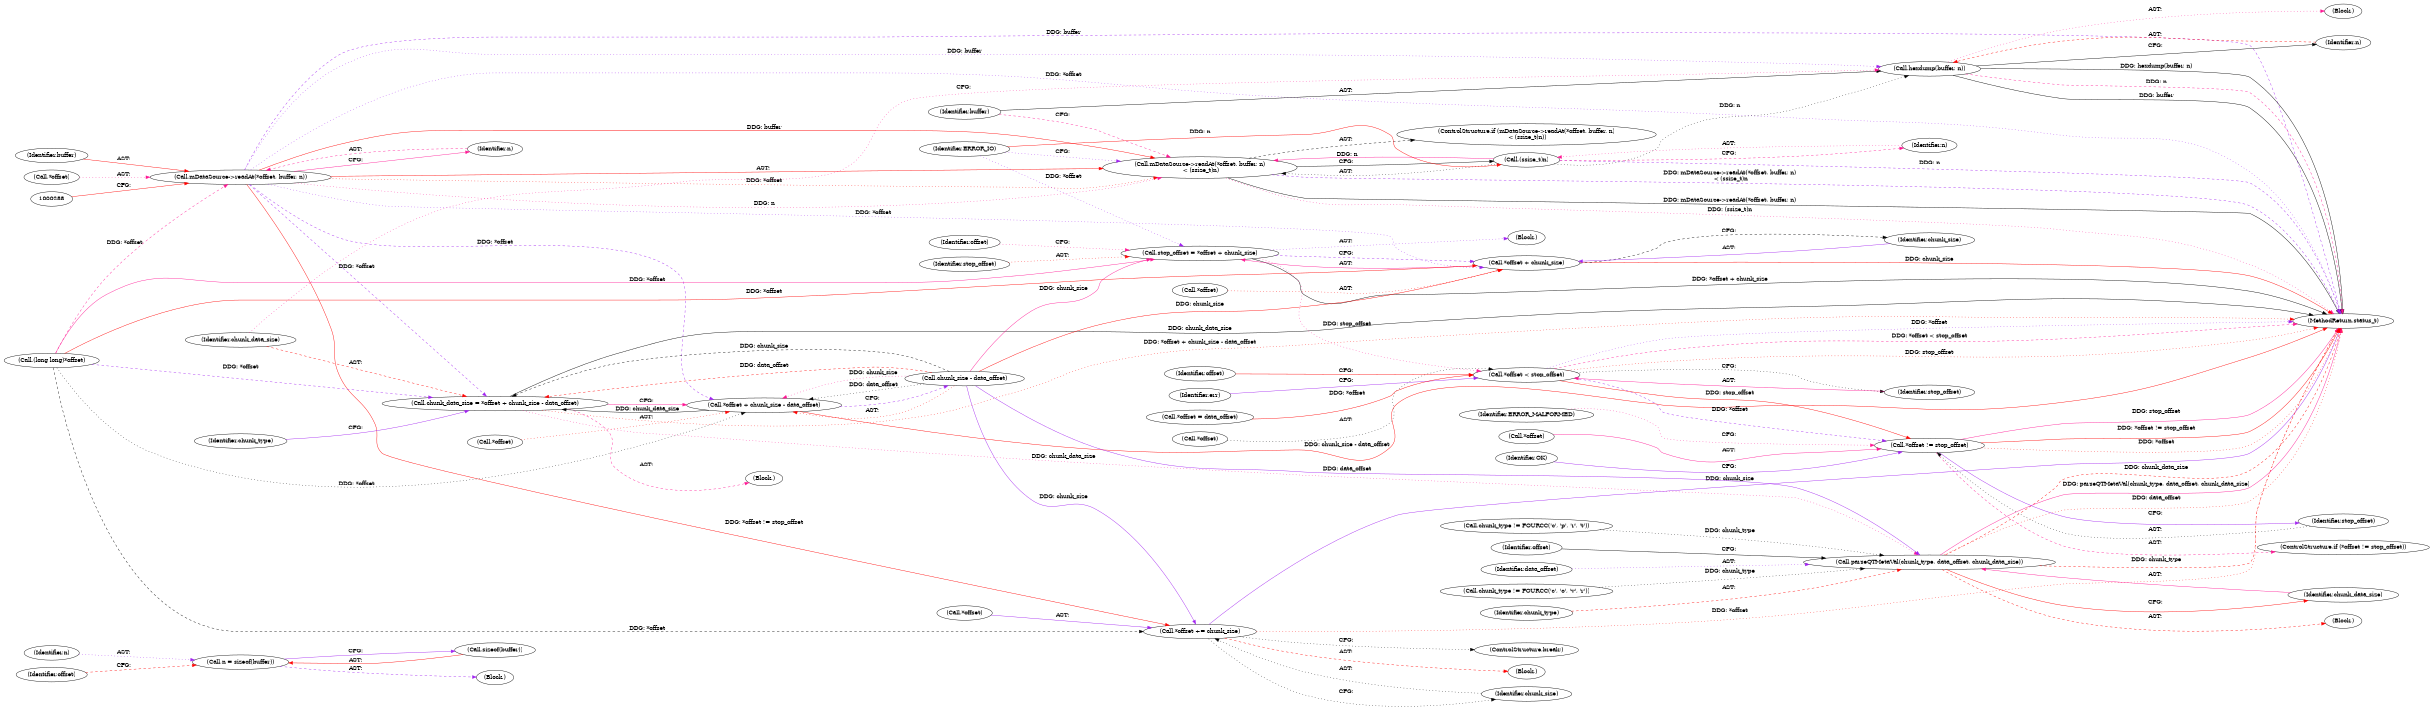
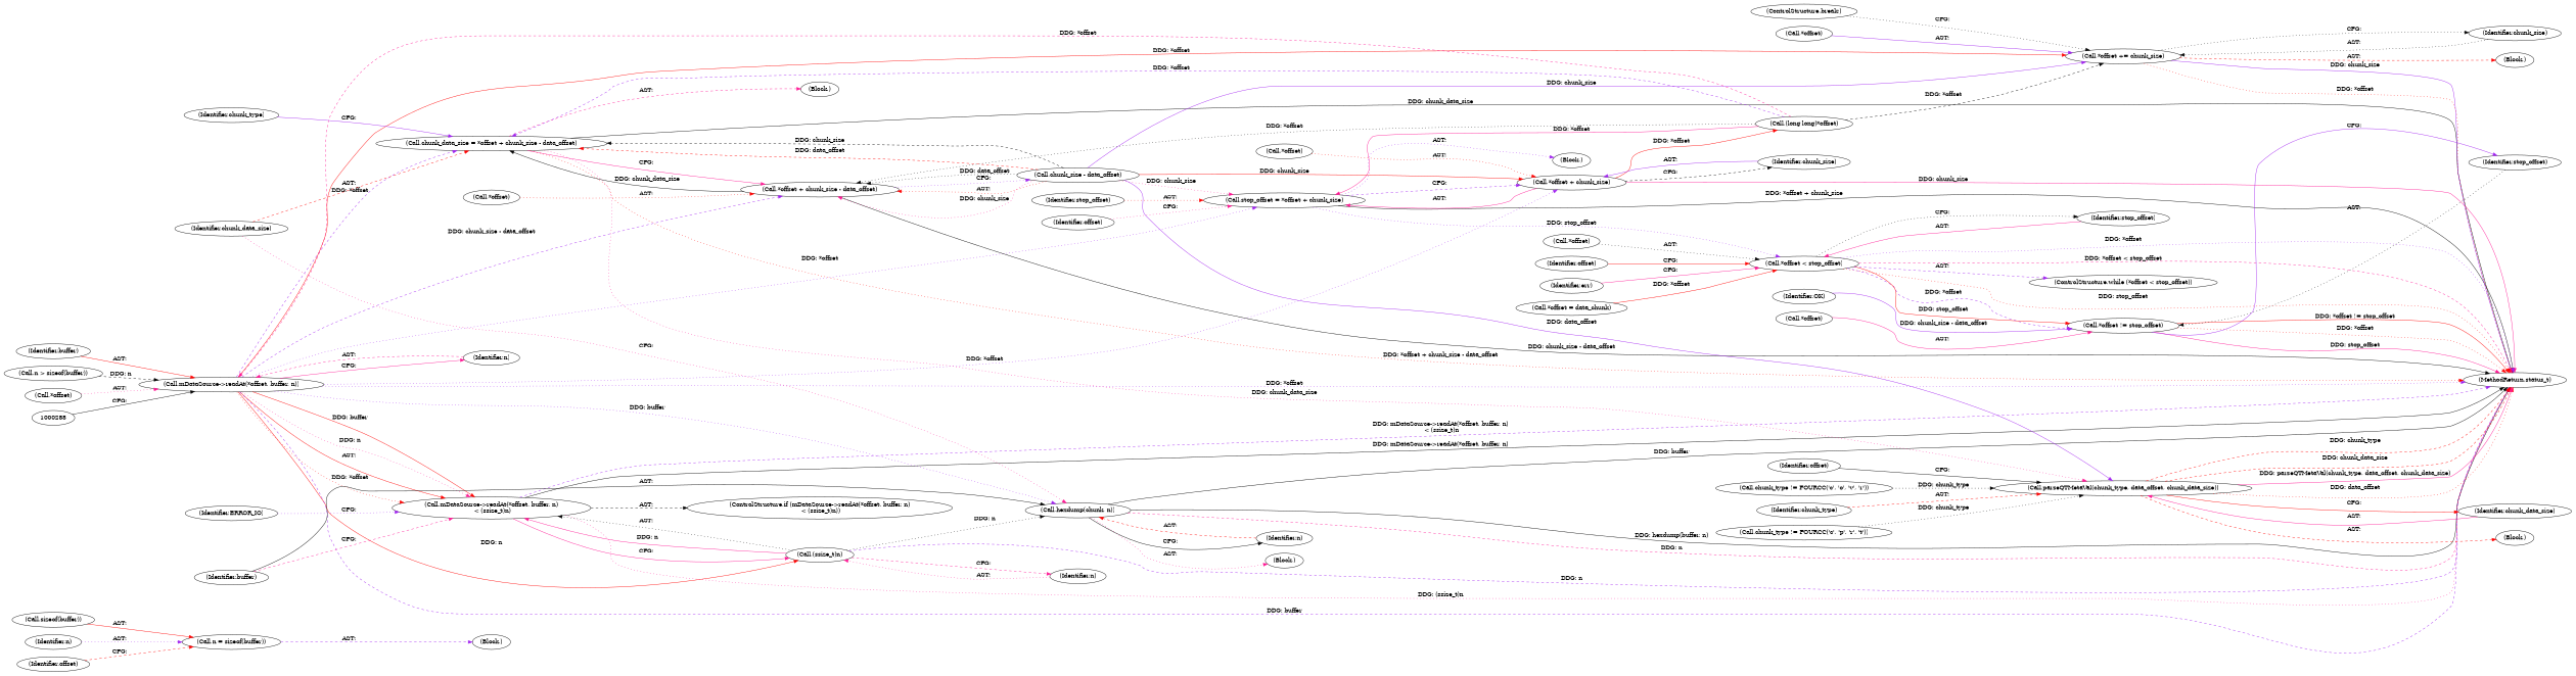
  digraph {
    rankdir=LR
    edge [color=red style=solid]
    n1 [label="(Call,n = sizeof(buffer))"]
    n2 [label="(Call,sizeof(buffer))"]
    n3 [label="(Block,)"]
    n4 [label="(Call,mDataSource->readAt(*offset, buffer, n))"]
    n5 [label="(Call,mDataSource->readAt(*offset, buffer, n)\n < (ssize_t)n)"]
    n6 [label="(Call,(ssize_t)n)"]
-   n7 [label="(Call,hexdump(buffer, n))"]
+   n7 [label="(Call,hexdump(chunk, n))"]
    n8 [label="(Call,chunk_data_size = *offset + chunk_size - data_offset)"]
    n9 [label="(Call,*offset + chunk_size - data_offset)"]
    n10 [label="(Call,stop_offset = *offset + chunk_size)"]
    n11 [label="(Call,*offset + chunk_size)"]
    n12 [label="(Call,*offset += chunk_size)"]
    n13 [label="(Identifier,n)"]
    n14 [label="(MethodReturn,status_t)"]
    n15 [label="(ControlStructure,if (mDataSource->readAt(*offset, buffer, n)\n < (ssize_t)n))"]
    n16 [label="(Identifier,n)"]
    n17 [label="(Block,)"]
    n18 [label="(Identifier,n)"]
    n19 [label="(Call,parseQTMetaVal(chunk_type, data_offset, chunk_data_size))"]
    n20 [label="(Block,)"]
    n21 [label="(Call,chunk_size - data_offset)"]
    n22 [label="(Call,*offset < stop_offset)"]
    n23 [label="(Block,)"]
    n24 [label="(Identifier,chunk_size)"]
    n25 [label="(Block,)"]
    n26 [label="(Identifier,chunk_size)"]
    n27 [label="(Identifier,chunk_data_size)"]
    n28 [label="(Block,)"]
    n29 [label="(Call,*offset != stop_offset)"]
+   n30 [label="(ControlStructure,while (*offset < stop_offset))"]
    n31 [label="(Identifier,stop_offset)"]
    n32 [label="(Identifier,stop_offset)"]
-   n33 [label="(ControlStructure,if (*offset != stop_offset))"]
    n34 [label="(Identifier,offset)"]
    n35 [label="(Identifier,buffer)"]
    n36 [label="(ControlStructure,break;)"]
+   n37 [label="(Call,n > sizeof(buffer))"]
    n38 [label="(Call,*offset)"]
    n39 [label="(Identifier,OK)"]
-   n40 [label="(Identifier,ERROR_MALFORMED)"]
    n41 [label="(Identifier,offset)"]
    n42 [label="(Call,*offset)"]
    n43 [label="(Call,*offset)"]
-   n44 [label="(Identifier,data_offset)"]
    n45 [label="(Identifier,offset)"]
    n46 [label="(Call,chunk_type != FOURCC('c', 'o', 'v', 'r'))"]
    n47 [label="(Identifier,buffer)"]
    n48 [label="(Identifier,chunk_data_size)"]
    n49 [label="(Identifier,n)"]
    n50 [label="(Call,(long long)*offset)"]
    n51 [label="(Identifier,chunk_type)"]
    n52 [label="(Identifier,chunk_type)"]
    n53 [label="(Identifier,ERROR_IO)"]
    n54 [label="(Call,*offset)"]
    n55 [label="(Call,*offset)"]
    n56 [label="(Call,*offset)"]
    n57 [label="(Identifier,err)"]
-   n58 [label="(Call,*offset = data_offset)"]
+   n58 [label="(Call,*offset = data_chunk)"]
    n59 [label="(Identifier,stop_offset)"]
    n60 [label="(Call,chunk_type != FOURCC('c', 'p', 'r', 't'))"]
    n61 [label="(Identifier,offset)"]
    1000288
-   n1 -> n2 [color=purple label="CFG: "]
    n1 -> n3 [color=purple label="AST: " style=dashed]
    n2 -> n1 [label="AST: "]
    n4 -> n5 [label="AST: "]
    n4 -> n5 [label="DDG: *offset" style=dotted]
    n4 -> n5 [label="DDG: buffer"]
    n4 -> n5 [color=deeppink label="DDG: n" style=dotted]
-   n53 -> n6 [label="DDG: n"]
+   n4 -> n6 [label="DDG: n"]
    n4 -> n7 [color=purple label="DDG: buffer" style=dotted]
    n4 -> n8 [color=purple label="DDG: *offset" style=dashed]
-   n4 -> n9 [color=purple label="DDG: *offset" style=dashed]
-   n53 -> n10 [color=purple label="DDG: *offset" style=dotted]
+   n4 -> n9 [color=purple label="DDG: chunk_size - data_offset" style=dashed]
+   n4 -> n10 [color=purple label="DDG: *offset" style=dotted]
    n4 -> n11 [color=purple label="DDG: *offset" style=dotted]
-   n4 -> n12 [label="DDG: *offset != stop_offset"]
+   n4 -> n12 [label="DDG: *offset"]
    n4 -> n13 [color=deeppink label="CFG: "]
    n4 -> n14 [color=purple label="DDG: buffer" style=dashed]
    n4 -> n14 [color=purple label="DDG: *offset" style=dotted]
-   n5 -> n6 [color=black label="CFG: "]
+   n5 -> n6 [color=deeppink label="CFG: "]
    n5 -> n14 [color=black label="DDG: mDataSource->readAt(*offset, buffer, n)"]
    n5 -> n14 [color=deeppink label="DDG: (ssize_t)n" style=dotted]
    n5 -> n14 [color=purple label="DDG: mDataSource->readAt(*offset, buffer, n)\n < (ssize_t)n" style=dashed]
    n5 -> n15 [color=black label="AST: " style=dashed]
    n6 -> n5 [color=black label="AST: " style=dotted]
    n6 -> n5 [color=deeppink label="DDG: n"]
    n6 -> n7 [color=black label="DDG: n" style=dotted]
    n6 -> n14 [color=purple label="DDG: n" style=dashed]
    n6 -> n16 [color=deeppink label="CFG: " style=dashed]
    n7 -> n14 [color=black label="DDG: buffer"]
    n7 -> n14 [color=black label="DDG: hexdump(buffer, n)"]
    n7 -> n14 [color=deeppink label="DDG: n" style=dashed]
    n7 -> n17 [color=deeppink label="AST: " style=dotted]
    n7 -> n18 [color=black label="CFG: "]
    n8 -> n9 [color=deeppink label="CFG: "]
    n8 -> n14 [color=black label="DDG: chunk_data_size"]
    n8 -> n14 [label="DDG: *offset + chunk_size - data_offset" style=dotted]
    n8 -> n19 [color=deeppink label="DDG: chunk_data_size" style=dotted]
    n8 -> n20 [color=deeppink label="AST: " style=dashed]
    n9 -> n8 [color=black label="DDG: chunk_data_size"]
-   n9 -> n14 [label="DDG: chunk_size - data_offset"]
-   n9 -> n21 [color=purple label="CFG: " style=dashed]
+   n9 -> n14 [color=black label="DDG: chunk_size - data_offset"]
+   n9 -> n21 [color=purple label="CFG: " style=dotted]
    n10 -> n11 [color=purple label="CFG: " style=dashed]
    n10 -> n14 [color=black label="DDG: *offset + chunk_size"]
-   n10 -> n22 [color=deeppink label="DDG: stop_offset" style=dotted]
+   n10 -> n22 [color=purple label="DDG: stop_offset" style=dotted]
    n10 -> n23 [color=purple label="AST: " style=dotted]
    n11 -> n10 [color=deeppink label="AST: "]
-   n11 -> n14 [label="DDG: chunk_size"]
+   n11 -> n14 [color=deeppink label="DDG: chunk_size"]
    n11 -> n24 [color=black label="CFG: " style=dashed]
    n12 -> n14 [color=purple label="DDG: chunk_size"]
    n12 -> n14 [label="DDG: *offset" style=dotted]
    n12 -> n25 [label="AST: " style=dashed]
    n12 -> n26 [color=black label="CFG: " style=dotted]
    n13 -> n4 [color=deeppink label="AST: " style=dashed]
    n16 -> n6 [color=deeppink label="AST: " style=dotted]
    n18 -> n7 [label="AST: " style=dashed]
    n19 -> n14 [label="DDG: data_offset" style=dotted]
    n19 -> n14 [label="DDG: chunk_type" style=dashed]
    n19 -> n14 [label="DDG: chunk_data_size" style=dashed]
    n19 -> n14 [color=deeppink label="DDG: parseQTMetaVal(chunk_type, data_offset, chunk_data_size)"]
    n19 -> n27 [label="CFG: "]
    n19 -> n28 [label="AST: " style=dashed]
    n21 -> n8 [color=black label="DDG: chunk_size" style=dashed]
    n21 -> n8 [label="DDG: data_offset" style=dashed]
    n21 -> n9 [label="AST: " style=dotted]
    n21 -> n9 [color=deeppink label="DDG: chunk_size" style=dotted]
    n21 -> n9 [color=black label="DDG: data_offset" style=dotted]
-   n21 -> n10 [color=deeppink label="DDG: chunk_size"]
+   n21 -> n10 [color=deeppink label="DDG: chunk_size" style=dotted]
    n21 -> n11 [label="DDG: chunk_size"]
    n21 -> n12 [color=purple label="DDG: chunk_size"]
    n21 -> n19 [color=purple label="DDG: data_offset"]
    n22 -> n14 [color=purple label="DDG: *offset" style=dotted]
    n22 -> n14 [color=deeppink label="DDG: *offset < stop_offset" style=dashed]
    n22 -> n14 [label="DDG: stop_offset" style=dotted]
    n22 -> n29 [color=purple label="DDG: *offset" style=dashed]
    n22 -> n29 [label="DDG: stop_offset"]
+   n22 -> n30 [color=purple label="AST: " style=dashed]
    n22 -> n31 [color=black label="CFG: " style=dotted]
    n24 -> n11 [color=purple label="AST: "]
    n26 -> n12 [color=black label="AST: " style=dotted]
    n27 -> n19 [color=deeppink label="AST: "]
    n29 -> n14 [label="DDG: *offset" style=dotted]
    n29 -> n14 [color=deeppink label="DDG: stop_offset"]
    n29 -> n14 [label="DDG: *offset != stop_offset"]
    n29 -> n32 [color=purple label="CFG: "]
-   n29 -> n33 [color=deeppink label="AST: " style=dashed]
    n31 -> n22 [color=deeppink label="AST: "]
    n32 -> n29 [color=black label="AST: " style=dotted]
    n34 -> n10 [color=deeppink label="CFG: " style=dotted]
    n35 -> n4 [label="AST: "]
-   n12 -> n36 [color=black label="CFG: " style=dotted]
+   n36 -> n12 [color=black label="CFG: " style=dotted]
+   n37 -> n4 [color=black label="DDG: n" style=dashed]
    n38 -> n29 [color=deeppink label="AST: "]
-   n39 -> n29 [color=purple label="CFG: "]
-   n40 -> n29 [color=deeppink label="CFG: " style=dotted]
+   n39 -> n29 [color=purple label="DDG: chunk_size - data_offset"]
    n41 -> n19 [color=black label="CFG: "]
    n42 -> n22 [color=black label="AST: " style=dotted]
    n43 -> n4 [color=deeppink label="AST: " style=dotted]
-   n44 -> n19 [color=purple label="AST: " style=dotted]
    n45 -> n22 [label="CFG: "]
    n46 -> n19 [color=black label="DDG: chunk_type" style=dotted]
    n47 -> n5 [color=deeppink label="CFG: " style=dashed]
    n47 -> n7 [color=black label="AST: "]
    n48 -> n7 [color=deeppink label="CFG: " style=dotted]
    n48 -> n8 [label="AST: " style=dashed]
    n49 -> n1 [color=purple label="AST: " style=dotted]
    n50 -> n4 [color=deeppink label="DDG: *offset" style=dashed]
    n50 -> n8 [color=purple label="DDG: *offset" style=dashed]
    n50 -> n9 [color=black label="DDG: *offset" style=dotted]
    n50 -> n10 [color=deeppink label="DDG: *offset"]
-   n50 -> n11 [label="DDG: *offset"]
+   n11 -> n50 [label="DDG: *offset"]
    n50 -> n12 [color=black label="DDG: *offset" style=dashed]
    n51 -> n8 [color=purple label="CFG: "]
    n52 -> n19 [label="AST: " style=dashed]
    n53 -> n5 [color=purple label="CFG: " style=dotted]
    n54 -> n9 [label="AST: " style=dotted]
    n55 -> n11 [label="AST: " style=dotted]
    n56 -> n12 [color=purple label="AST: "]
-   n57 -> n22 [color=purple label="CFG: "]
+   n57 -> n22 [color=deeppink label="CFG: "]
    n58 -> n22 [label="DDG: *offset"]
    n59 -> n10 [label="AST: " style=dotted]
    n60 -> n19 [color=black label="DDG: chunk_type" style=dotted]
    n61 -> n1 [label="CFG: " style=dashed]
-   1000288 -> n4 [label="CFG: "]
+   1000288 -> n4 [color=black label="CFG: "]
  }
